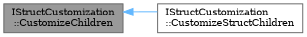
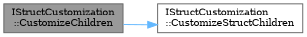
  digraph {
    rankdir=LR
    fontname="DejaVu Serif"
    node [fontname="DejaVu Serif" fontsize=10 shape=box style=filled]
    n1 [color=gray40 fillcolor=grey60 fontcolor=black height=0.2 label="IStructCustomization\l::CustomizeChildren" width=0.4]
    n2 [color=grey40 fillcolor=white height=0.2 label="IStructCustomization\l::CustomizeStructChildren" width=0.4]
-   n2 -> n1 [color=steelblue1 fontname="DejaVu Serif" fontsize=10 labelfontname=Helvetica labelfontsize=10 style=solid]
+   n1 -> n2 [color=steelblue1 fontname="DejaVu Serif" fontsize=10 labelfontname=Helvetica labelfontsize=10 style=solid]
  }
